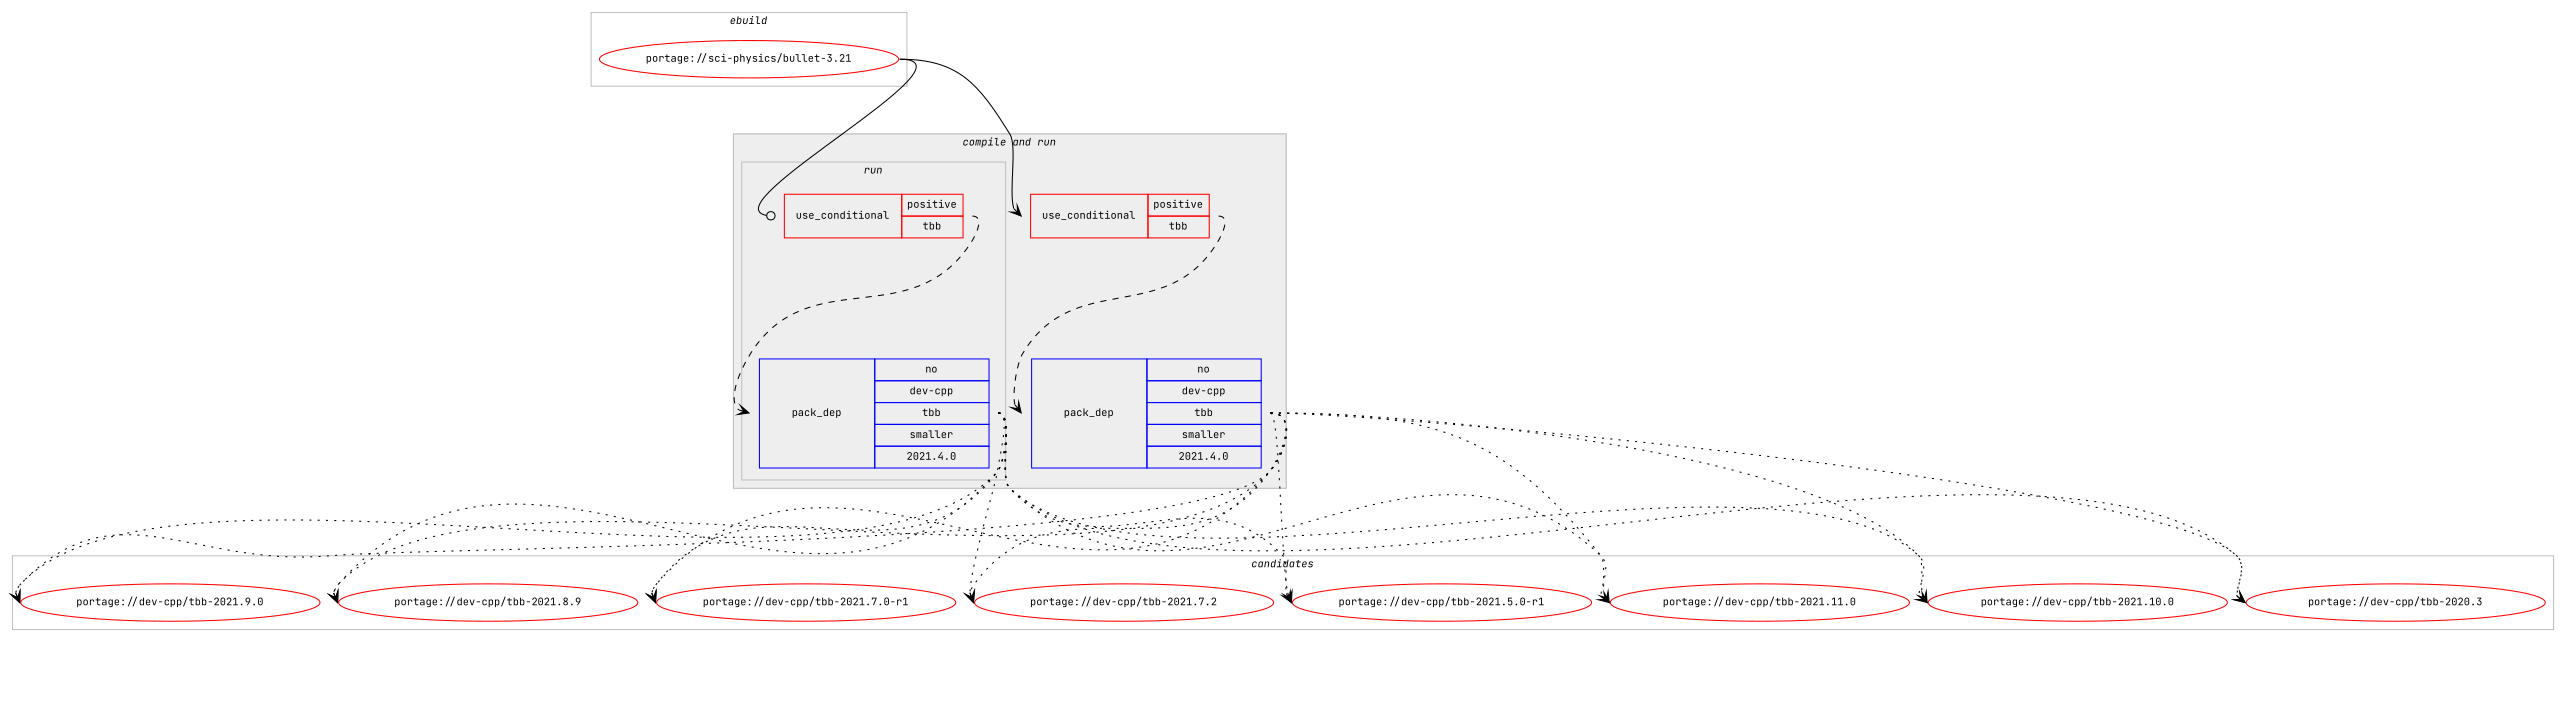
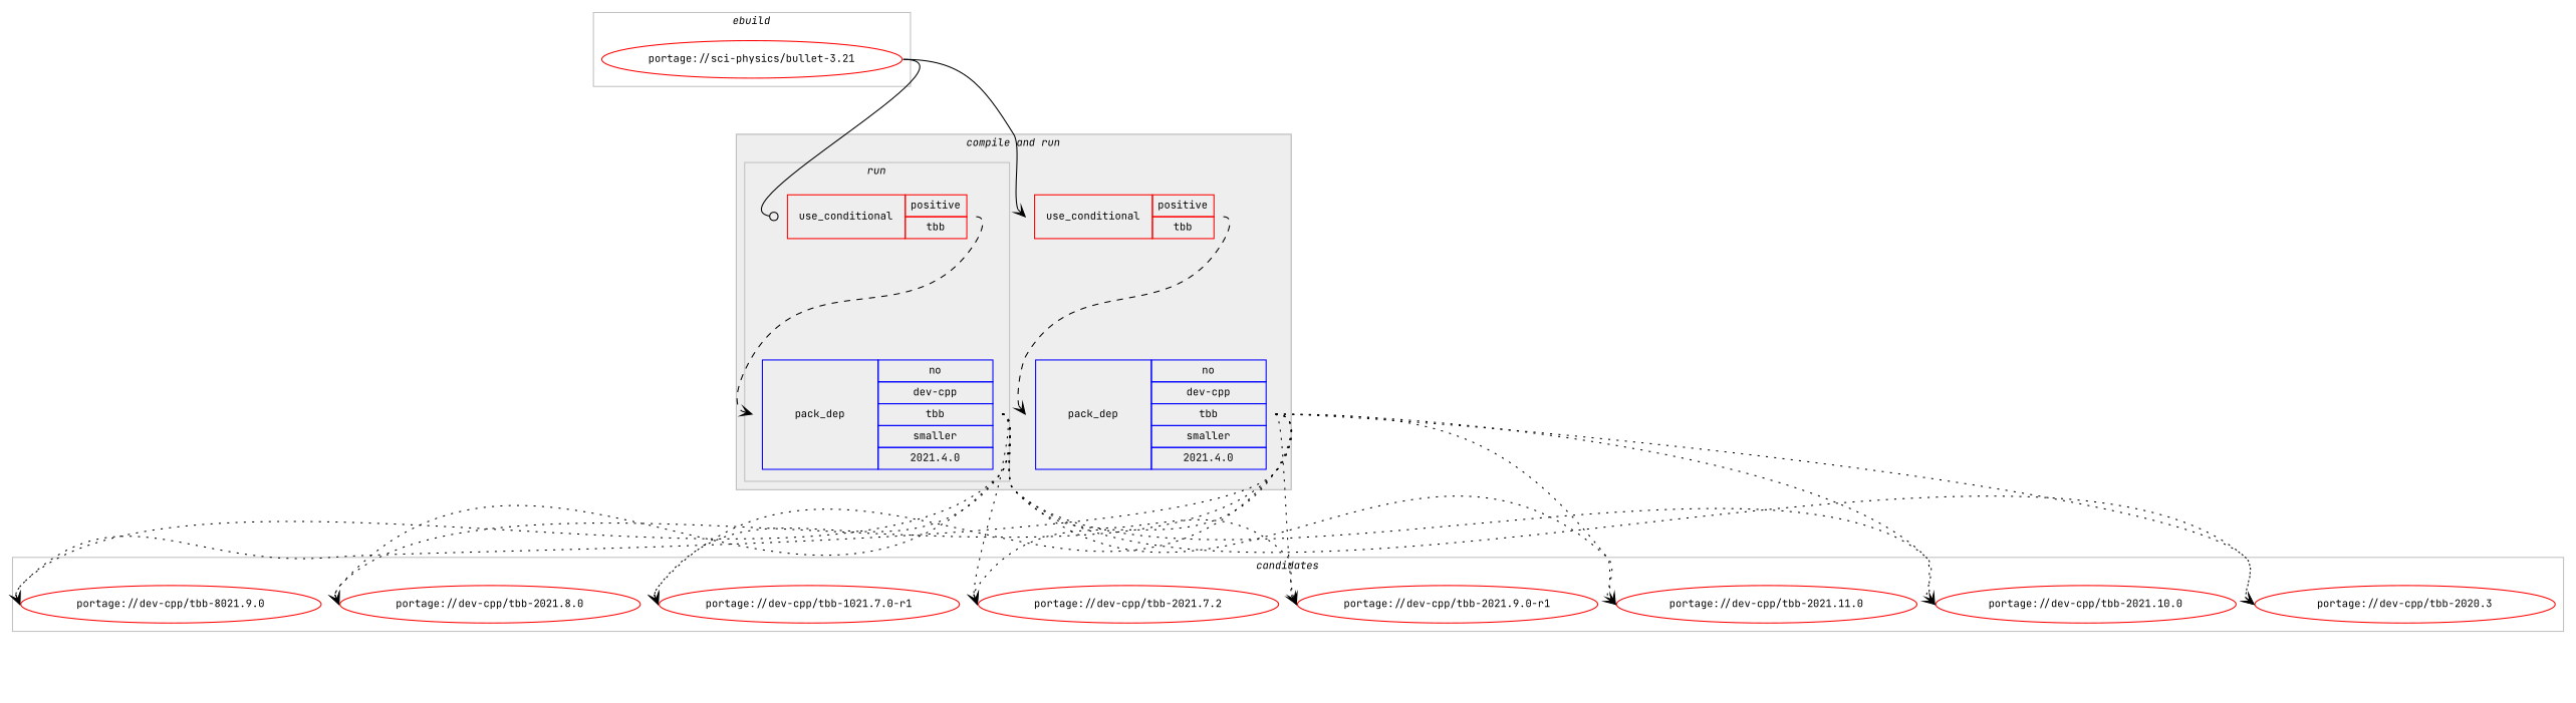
  digraph {
    compound=true
    concentrate=true
    fontname="JetBrains Mono"
    fontsize=10
    newrank=true
    rankdir=TB
    ranksep=1.5
    node [color=red fontname="JetBrains Mono" fontsize=10]
    edge [arrowhead=vee fontname="JetBrains Mono" headport=w style=dotted tailport=e weight=100]
    n1 [label="portage://sci-physics/bullet-3.21" width=4]
    n2 [color=blue label=<<TABLE BORDER="0" CELLBORDER="1" CELLSPACING="0" CELLPADDING="4" WIDTH="220"><TR><TD ROWSPAN="6" CELLPADDING="30">pack_dep</TD></TR><TR><TD WIDTH="110">no</TD></TR><TR><TD>dev-cpp</TD></TR><TR><TD>tbb</TD></TR><TR><TD>smaller</TD></TR><TR><TD>2021.4.0</TD></TR></TABLE>> shape=none]
    n3 [label=<<TABLE BORDER="0" CELLBORDER="1" CELLSPACING="0" CELLPADDING="4"><TR><TD ROWSPAN="3" CELLPADDING="10">use_conditional</TD></TR><TR><TD>positive</TD></TR><TR><TD>tbb</TD></TR></TABLE>> shape=none]
    n4 [color=blue label=<<TABLE BORDER="0" CELLBORDER="1" CELLSPACING="0" CELLPADDING="4" WIDTH="220"><TR><TD ROWSPAN="6" CELLPADDING="30">pack_dep</TD></TR><TR><TD WIDTH="110">no</TD></TR><TR><TD>dev-cpp</TD></TR><TR><TD>tbb</TD></TR><TR><TD>smaller</TD></TR><TR><TD>2021.4.0</TD></TR></TABLE>> shape=none]
    n5 [label=<<TABLE BORDER="0" CELLBORDER="1" CELLSPACING="0" CELLPADDING="4"><TR><TD ROWSPAN="3" CELLPADDING="10">use_conditional</TD></TR><TR><TD>positive</TD></TR><TR><TD>tbb</TD></TR></TABLE>> shape=none]
    n6 [label="portage://dev-cpp/tbb-2020.3" width=4]
    n7 [label="portage://dev-cpp/tbb-2021.10.0" width=4]
    n8 [label="portage://dev-cpp/tbb-2021.11.0" width=4]
-   n9 [label="portage://dev-cpp/tbb-2021.5.0-r1" width=4]
+   n9 [label="portage://dev-cpp/tbb-2021.9.0-r1" width=4]
    n10 [label="portage://dev-cpp/tbb-2021.7.2" width=4]
-   n11 [label="portage://dev-cpp/tbb-2021.7.0-r1" width=4]
-   n12 [label="portage://dev-cpp/tbb-2021.8.9" width=4]
-   n13 [label="portage://dev-cpp/tbb-2021.9.0" width=4]
+   n11 [label="portage://dev-cpp/tbb-1021.7.0-r1" width=4]
+   n12 [label="portage://dev-cpp/tbb-2021.8.0" width=4]
+   n13 [label="portage://dev-cpp/tbb-8021.9.0" width=4]
    subgraph cluster_1 {
      color=gray
      label=<<i>ebuild</i>>
      rank=same
      n1
    }
    subgraph cluster_2 {
      color=gray
      label=<<i>dependencies</i>>
      subgraph cluster_3 {
        color=gray
        fillcolor="#eeeeee"
        label=<<i>compile</i>>
        style=filled
        subgraph sub_4 {
          color=gray
          fillcolor="#eeeeee"
          label=<<i>compile</i>>
          style=filled
          n3
          subgraph sub_5 {
            color=gray
            fillcolor="#eeeeee"
            label=<<i>compile</i>>
            style=filled
            n2
          }
        }
      }
      subgraph cluster_6 {
        color=gray
        fillcolor="#eeeeee"
        label=<<i>compile and run</i>>
        style=filled
      }
      subgraph cluster_7 {
        color=gray
        fillcolor="#eeeeee"
        label=<<i>run</i>>
        style=filled
        subgraph sub_8 {
          color=gray
          fillcolor="#eeeeee"
          label=<<i>run</i>>
          style=filled
          n5
          subgraph sub_9 {
            color=gray
            fillcolor="#eeeeee"
            label=<<i>run</i>>
            style=filled
            n4
          }
        }
      }
    }
    subgraph cluster_10 {
      color=gray
      label=<<i>candidates</i>>
      rank=same
      subgraph sub_11 {
        color=black
        label=<<i>candidates</i>>
        nodesep=1
        rank=same
        n6
        n7
        n8
        n9
        n10
        n11
        n12
        n13
      }
      subgraph sub_12 {
        color=black
        label=<<i>candidates</i>>
        nodesep=1
        rank=same
        n6
        n7
        n8
        n9
        n10
        n11
        n12
        n13
      }
    }
    n1 -> n3 [style=solid weight=20]
    n1 -> n5 [arrowhead=odot style=solid weight=20]
    n2 -> n6
    n2 -> n7
    n2 -> n8
    n2 -> n9
    n2 -> n10
    n2 -> n11
    n2 -> n12
    n2 -> n13
    n3 -> n2 [style=dashed weight=20]
    n4 -> n6
    n4 -> n7
    n4 -> n8
    n4 -> n9
    n4 -> n10
    n4 -> n11
    n4 -> n12
    n4 -> n13
    n5 -> n4 [style=dashed weight=20]
  }
